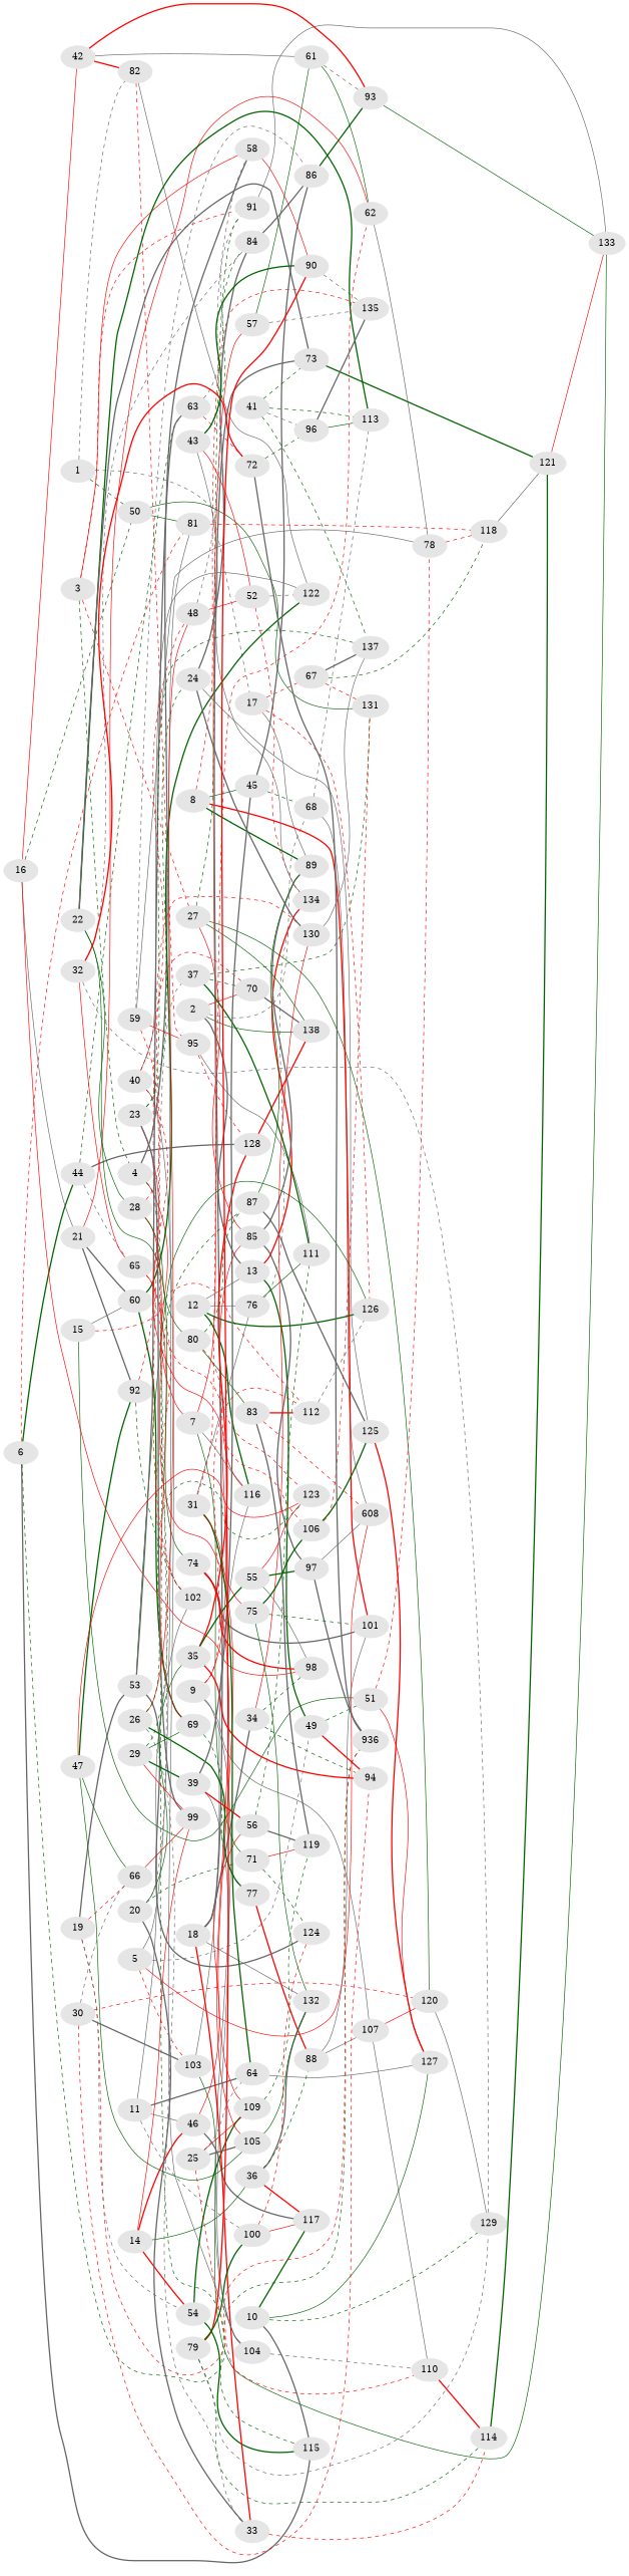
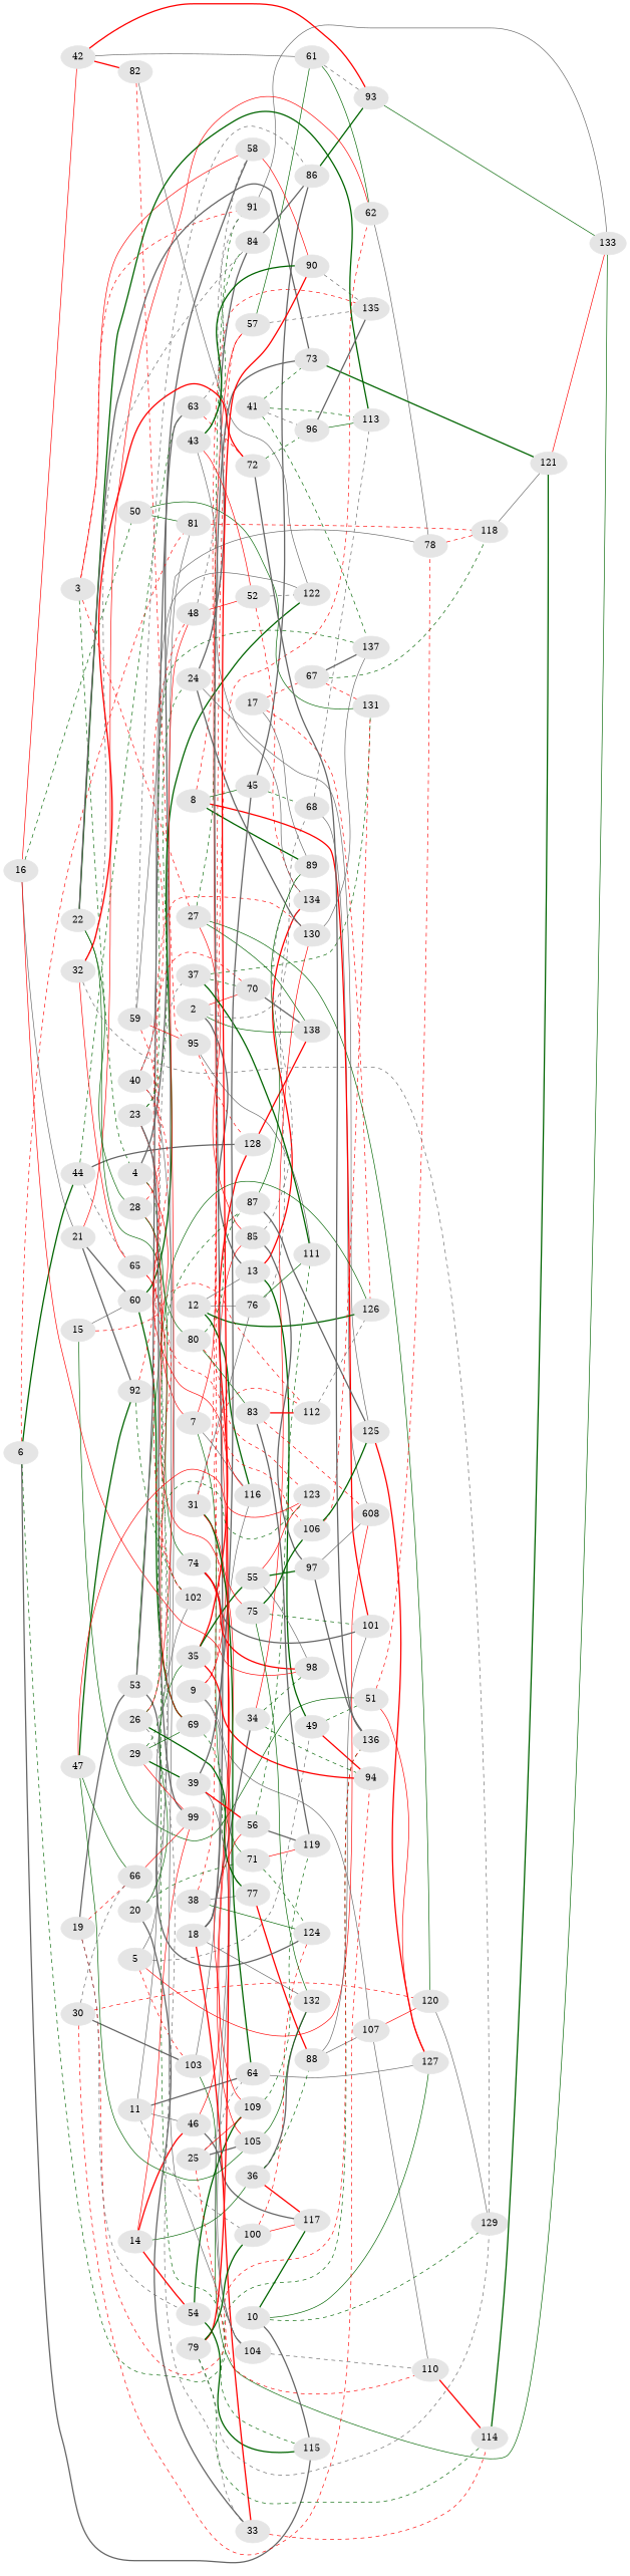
  graph {
    rankdir=LR
    node [color=gray90 style=filled]
    edge [color=gray40 style=solid]
-   1
    17
    50
    82
    89
    126
    67
+   38
    57
    77
    124
    81
    131
    122
    95
    2
    13
    68
    70
    138
    49
    134
    n23 [label=608]
    113
    3
    4
    58
    91
    27
    7
    115
    15
    112
    51
    60
    90
    133
    71
    116
    5
    103
    94
    118
    6
    44
-   136 [label=936]
+   136
    65
    128
    63
    135
    61
    119
    8
    45
    101
    86
    9
    85
    104
    107
    97
    110
    120
    10
    117
    127
    129
    11
    46
    64
    100
    102
    56
    12
    76
    111
    14
    36
    54
    99
    132
    88
    109
    78
    69
    16
    21
    42
    98
    62
    92
    93
    137
    18
    33
    34
    73
    114
    130
    121
    19
    53
    66
    20
    35
    37
    55
    22
    28
    74
    80
    105
    23
    24
    84
    125
    25
    26
    48
    123
    52
    87
    83
    29
    39
    30
    31
    75
    106
    32
    72
    96
    40
    41
    43
    47
    59
    79
-   1 -- 17 [style=dashed]
-   1 -- 50 [color=darkgreen style=dashed]
-   1 -- 82 [style=dashed]
    17 -- 89
    17 -- 126 [color=red style=dashed]
    17 -- 67 [color=red style=dashed]
    50 -- 81 [color=darkgreen]
    50 -- 131 [color=darkgreen]
    82 -- 122
    82 -- 95 [color=red style=dashed]
    67 -- 131 [color=red style=dashed]
    67 -- 118 [color=darkgreen style=dashed]
    67 -- 137 [style=bold]
+   38 -- 57 [color=red style=dashed]
+   38 -- 77
+   38 -- 124 [color=darkgreen]
    57 -- 135 [style=dashed]
    57 -- 61 [color=darkgreen]
    77 -- 88 [color=red style=bold]
    81 -- 118 [color=red style=dashed]
    95 -- 128 [color=red style=dashed]
    95 -- 111
    2 -- 13 [style=bold]
    2 -- 68 [style=dashed]
    2 -- 70 [color=red]
    2 -- 138 [color=darkgreen]
    13 -- 49 [color=darkgreen style=bold]
    13 -- 134 [color=red style=bold]
    68 -- n23
    68 -- 113 [style=dashed]
    70 -- 138 [style=bold]
    49 -- 51 [color=darkgreen style=dashed]
    49 -- 94 [color=red style=bold]
    3 -- 4 [color=darkgreen style=dashed]
    3 -- 58 [color=red]
    3 -- 91 [color=red style=dashed]
    3 -- 27 [color=red style=dashed]
    4 -- 58 [style=bold]
    4 -- 7 [color=red]
    4 -- 115 [color=darkgreen style=dashed]
    58 -- 90 [color=red]
    91 -- 133
    27 -- 138 [color=darkgreen]
    27 -- 91 [color=darkgreen style=dashed]
    27 -- 85 [color=red]
    27 -- 120 [color=darkgreen]
    7 -- 57 [color=red]
    7 -- 71 [color=darkgreen]
    7 -- 116
    15 -- 112 [color=red style=dashed]
    15 -- 51 [color=darkgreen]
    15 -- 60
    112 -- 126 [style=dashed]
    51 -- 127 [color=red]
    51 -- 78 [color=red style=dashed]
    60 -- 122 [color=darkgreen style=bold]
    60 -- 69 [color=darkgreen style=bold]
    90 -- 135 [style=dashed]
    71 -- 124 [color=darkgreen style=dashed]
    71 -- 119 [color=red]
    5 -- 81
    5 -- 49 [style=dashed]
    5 -- n23 [color=red]
    5 -- 103 [color=red style=dashed]
    103 -- 133 [color=darkgreen]
    103 -- 116
    118 -- 121
    6 -- 81 [color=red style=dashed]
    6 -- 115 [style=bold]
    6 -- 44 [color=darkgreen style=bold]
    6 -- 136 [color=darkgreen style=dashed]
    44 -- 65 [style=dashed]
    44 -- 128 [style=bold]
    44 -- 63 [color=darkgreen style=dashed]
    65 -- 102 [color=red style=dashed]
    65 -- 69 [color=red]
    128 -- 138 [color=red style=bold]
    63 -- 91 [style=dashed]
    63 -- 72 [color=red style=dashed]
    61 -- 62 [color=darkgreen]
    61 -- 93 [style=dashed]
    8 -- 89 [color=darkgreen style=bold]
    8 -- 135 [color=red style=dashed]
    8 -- 45 [color=darkgreen]
    8 -- 101 [color=red style=bold]
    45 -- 68 [color=darkgreen style=dashed]
    45 -- 86 [style=bold]
    86 -- 93 [color=darkgreen style=bold]
    9 -- 112 [color=red style=dashed]
    9 -- 85 [color=red]
    9 -- 104
    9 -- 107
-   85 -- 89 [style=bold]
+   85 -- 89 [style=dashed]
    85 -- 97 [style=bold]
    104 -- 110 [style=dashed]
    107 -- 110
    107 -- 120 [color=red]
    97 -- n23
    97 -- 136 [style=bold]
    110 -- 114 [color=red style=bold]
    120 -- 129
    10 -- 115 [style=bold]
    10 -- 117 [color=darkgreen style=bold]
    10 -- 127 [color=darkgreen]
    10 -- 129 [color=darkgreen style=dashed]
    11 -- 46
    11 -- 64 [style=bold]
    11 -- 100 [style=dashed]
    11 -- 102
    46 -- 117 [style=bold]
    46 -- 56 [color=red]
    64 -- 127
    100 -- 124 [color=red style=dashed]
    100 -- 117 [color=red]
    56 -- 119 [style=bold]
    56 -- 111 [color=darkgreen style=dashed]
    12 -- 126 [color=darkgreen style=bold]
    12 -- 13
    12 -- 116 [color=darkgreen style=bold]
    12 -- 76
    76 -- 134 [style=dashed]
    76 -- 111 [color=darkgreen]
    14 -- 46 [color=red style=bold]
    14 -- 36 [color=darkgreen]
    14 -- 54 [color=red style=bold]
    14 -- 99 [color=red]
    36 -- 117 [color=red style=bold]
    36 -- 132 [style=bold]
    36 -- 88 [color=darkgreen style=dashed]
    54 -- 115 [color=darkgreen style=bold]
    54 -- 109 [color=darkgreen style=bold]
    88 -- 101
    88 -- 107
    109 -- 119 [color=darkgreen style=dashed]
    78 -- 118 [color=red style=dashed]
    69 -- 77 [color=darkgreen style=dashed]
    16 -- 50 [color=darkgreen style=dashed]
    16 -- 21
    16 -- 42 [color=red]
    16 -- 98 [color=red]
    21 -- 60 [style=bold]
    21 -- 62 [color=red]
    21 -- 92 [style=bold]
    42 -- 82 [color=red style=bold]
    42 -- 61
    42 -- 93 [color=red style=bold]
    62 -- 78
    92 -- 102 [color=darkgreen style=dashed]
    92 -- 130 [color=red style=dashed]
    93 -- 133 [color=darkgreen]
    18 -- 132
    18 -- 33 [color=red style=bold]
    18 -- 34 [style=bold]
    18 -- 73 [style=bold]
    33 -- 114 [color=red style=dashed]
    34 -- 94 [color=darkgreen style=dashed]
    34 -- 98 [color=darkgreen style=dashed]
    34 -- 130 [color=red]
    73 -- 121 [color=darkgreen style=bold]
    114 -- 121 [color=darkgreen style=bold]
    130 -- 137
    121 -- 133 [color=red]
    19 -- 136 [color=red style=dashed]
    19 -- 54 [style=dashed]
    19 -- 53 [style=bold]
    19 -- 66 [color=red style=dashed]
    53 -- 126 [color=darkgreen]
    53 -- 124 [style=bold]
    53 -- 63 [style=bold]
    66 -- 99 [color=red]
    20 -- 71 [color=darkgreen style=dashed]
    20 -- 33 [style=bold]
    20 -- 35 [color=darkgreen]
    20 -- 37 [style=dashed]
    35 -- 94 [color=red style=bold]
    35 -- 128 [color=red style=bold]
    35 -- 55 [color=darkgreen style=bold]
    37 -- 131 [color=darkgreen style=dashed]
    37 -- 70 [color=darkgreen style=dashed]
    37 -- 111 [color=darkgreen style=bold]
    55 -- 97 [color=darkgreen style=bold]
    55 -- 98
    55 -- 123 [color=red]
    22 -- 113 [color=darkgreen style=bold]
    22 -- 73 [style=bold]
    22 -- 28 [color=darkgreen]
    22 -- 74 [color=darkgreen]
    28 -- 70 [color=red style=dashed]
    28 -- 109 [color=red]
    28 -- 80 [color=darkgreen]
    74 -- 101 [style=bold]
    74 -- 98 [color=red style=bold]
    74 -- 105 [color=red]
    80 -- 123 [color=red style=dashed]
    80 -- 87 [color=darkgreen style=dashed]
    80 -- 83 [color=darkgreen]
    105 -- 132 [color=darkgreen]
    23 -- 116 [color=red]
    23 -- 99 [style=bold]
    23 -- 137 [color=darkgreen style=dashed]
    23 -- 24 [color=darkgreen style=dashed]
    24 -- 130 [style=bold]
    24 -- 84 [style=bold]
    24 -- 125
    84 -- 86 [style=bold]
    125 -- 127 [color=red style=bold]
    25 -- 110 [color=red style=dashed]
    25 -- 64 [style=dashed]
    25 -- 109 [color=red]
    25 -- 105 [style=bold]
    26 -- 77 [color=darkgreen style=bold]
    26 -- 33 [style=dashed]
    26 -- 48 [color=red]
    26 -- 123 [color=darkgreen style=dashed]
    48 -- 58 [style=dashed]
    48 -- 52 [color=red]
    52 -- 122 [style=dashed]
    52 -- 134 [color=red style=dashed]
    87 -- 89 [color=darkgreen]
    87 -- 125 [style=bold]
    83 -- n23 [color=red style=dashed]
    83 -- 112 [color=red style=bold]
    83 -- 119 [style=bold]
    29 -- 99 [color=red]
    29 -- 69 [color=darkgreen]
    29 -- 87 [color=darkgreen style=dashed]
    29 -- 39 [color=darkgreen style=bold]
    39 -- 45 [style=bold]
    39 -- 104
    39 -- 56 [color=red style=bold]
    30 -- 103 [style=bold]
    30 -- 94 [color=red style=dashed]
    30 -- 120 [color=red style=dashed]
    30 -- 66 [style=dashed]
    31 -- 64 [color=darkgreen style=bold]
    31 -- 76
    31 -- 62 [color=red style=dashed]
    31 -- 75 [color=red]
    75 -- 101 [color=darkgreen style=dashed]
    75 -- 132 [color=darkgreen]
    75 -- 106 [color=darkgreen style=bold]
    106 -- 131 [color=red style=dashed]
    106 -- 125 [color=darkgreen style=bold]
    32 -- 65 [color=red]
    32 -- 129 [style=dashed]
    32 -- 84 [style=dashed]
    32 -- 72 [color=red style=bold]
    72 -- 136 [style=bold]
    72 -- 96 [color=darkgreen style=dashed]
    96 -- 113 [color=darkgreen]
    96 -- 135 [style=bold]
    40 -- 122
    40 -- 104
    40 -- 48 [color=red style=dashed]
    40 -- 106 [color=red style=dashed]
    41 -- 113 [color=darkgreen style=dashed]
    41 -- 137 [color=darkgreen style=dashed]
    41 -- 73 [color=darkgreen style=dashed]
    41 -- 96 [style=dashed]
    43 -- 134
    43 -- 90 [color=darkgreen style=bold]
    43 -- 84 [color=darkgreen style=dashed]
    43 -- 52 [color=red]
    47 -- 92 [color=darkgreen style=bold]
    47 -- 66 [color=darkgreen]
    47 -- 105 [color=darkgreen]
    47 -- 123 [color=red]
    59 -- 95 [color=red]
    59 -- 86 [style=dashed]
    59 -- 102 [color=red style=dashed]
    59 -- 78
    79 -- 90 [color=red style=bold]
    79 -- 129 [style=dashed]
    79 -- 100 [color=darkgreen style=bold]
    79 -- 114 [color=darkgreen style=dashed]
  }
